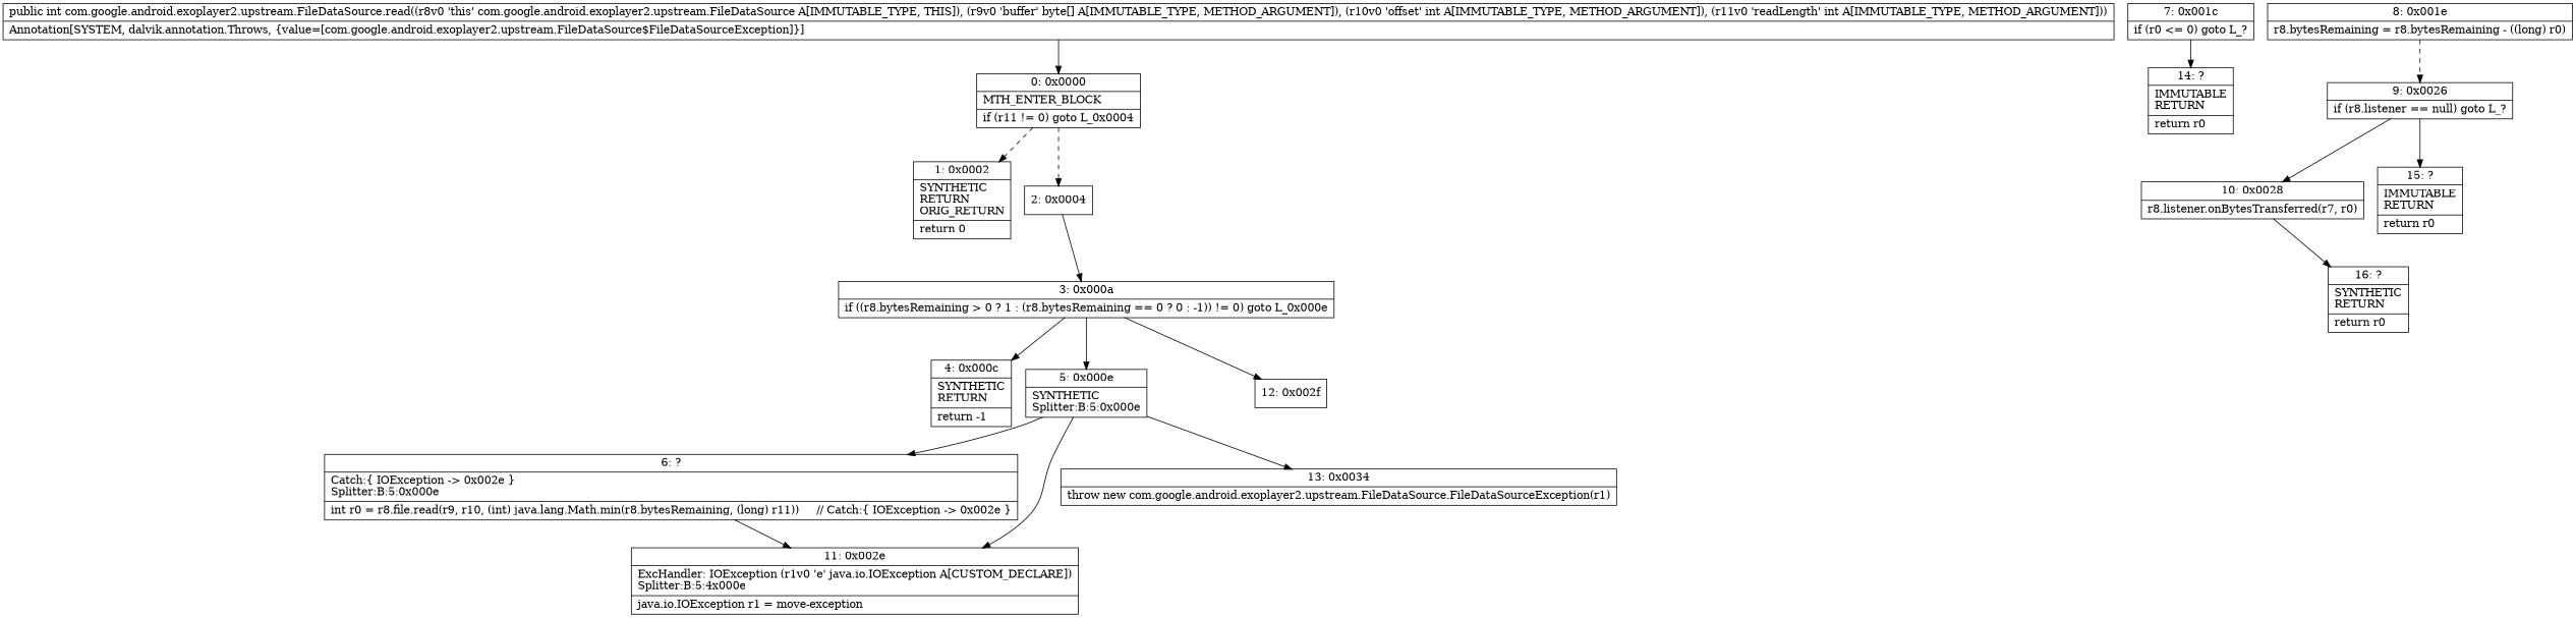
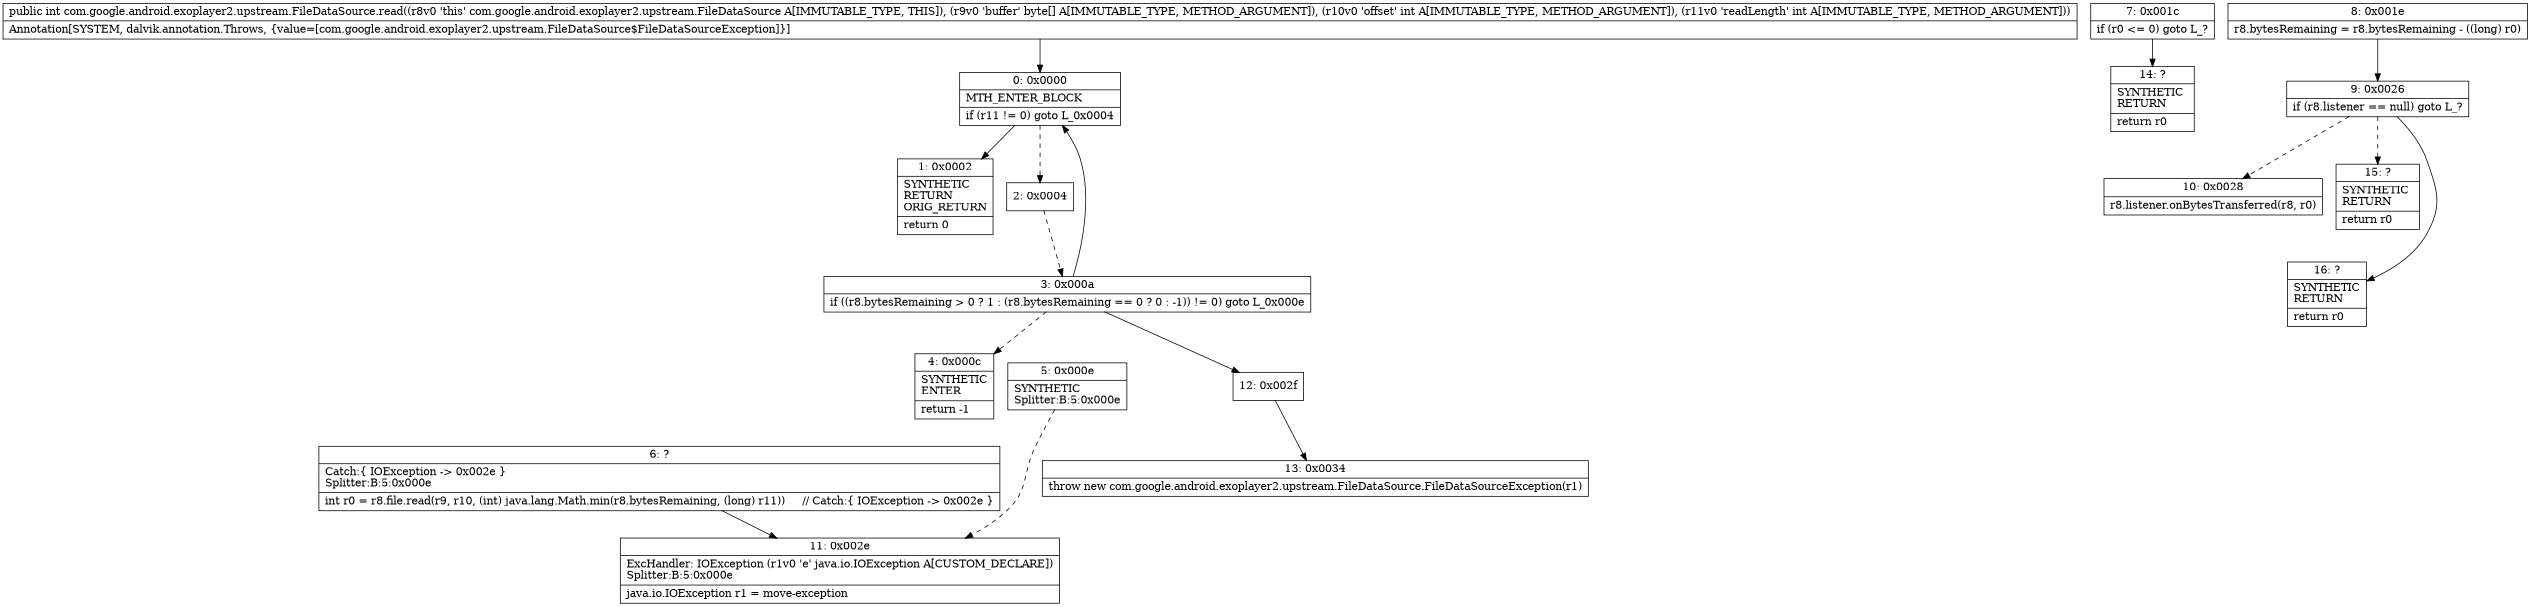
  digraph {
    node [shape=record]
    n1 [label="{0\:\ 0x0000|MTH_ENTER_BLOCK\l|if (r11 != 0) goto L_0x0004\l}"]
    n2 [label="{1\:\ 0x0002|SYNTHETIC\lRETURN\lORIG_RETURN\l|return 0\l}"]
    n3 [label="{2\:\ 0x0004}"]
    n4 [label="{3\:\ 0x000a|if ((r8.bytesRemaining \> 0 ? 1 : (r8.bytesRemaining == 0 ? 0 : \-1)) != 0) goto L_0x000e\l}"]
-   n5 [label="{4\:\ 0x000c|SYNTHETIC\lRETURN\l|return \-1\l}"]
+   n5 [label="{4\:\ 0x000c|SYNTHETIC\lENTER\l|return \-1\l}"]
    n6 [label="{5\:\ 0x000e|SYNTHETIC\lSplitter:B:5:0x000e\l}"]
    n7 [label="{12\:\ 0x002f}"]
    n8 [label="{6\:\ ?|Catch:\{ IOException \-\> 0x002e \}\lSplitter:B:5:0x000e\l|int r0 = r8.file.read(r9, r10, (int) java.lang.Math.min(r8.bytesRemaining, (long) r11))     \/\/ Catch:\{ IOException \-\> 0x002e \}\l}"]
-   n9 [label="{11\:\ 0x002e|ExcHandler: IOException (r1v0 'e' java.io.IOException A[CUSTOM_DECLARE])\lSplitter:B:5:4x000e\l|java.io.IOException r1 = move\-exception\l}"]
+   n9 [label="{11\:\ 0x002e|ExcHandler: IOException (r1v0 'e' java.io.IOException A[CUSTOM_DECLARE])\lSplitter:B:5:0x000e\l|java.io.IOException r1 = move\-exception\l}"]
    n10 [label="{7\:\ 0x001c|if (r0 \<= 0) goto L_?\l}"]
-   n11 [label="{14\:\ ?|IMMUTABLE\lRETURN\l|return r0\l}"]
+   n11 [label="{14\:\ ?|SYNTHETIC\lRETURN\l|return r0\l}"]
    n12 [label="{8\:\ 0x001e|r8.bytesRemaining = r8.bytesRemaining \- ((long) r0)\l}"]
    n13 [label="{9\:\ 0x0026|if (r8.listener == null) goto L_?\l}"]
-   n14 [label="{10\:\ 0x0028|r8.listener.onBytesTransferred(r7, r0)\l}"]
-   n15 [label="{15\:\ ?|IMMUTABLE\lRETURN\l|return r0\l}"]
+   n14 [label="{10\:\ 0x0028|r8.listener.onBytesTransferred(r8, r0)\l}"]
+   n15 [label="{15\:\ ?|SYNTHETIC\lRETURN\l|return r0\l}"]
    n16 [label="{16\:\ ?|SYNTHETIC\lRETURN\l|return r0\l}"]
    n17 [label="{13\:\ 0x0034|throw new com.google.android.exoplayer2.upstream.FileDataSource.FileDataSourceException(r1)\l}"]
    n18 [label="{public int com.google.android.exoplayer2.upstream.FileDataSource.read((r8v0 'this' com.google.android.exoplayer2.upstream.FileDataSource A[IMMUTABLE_TYPE, THIS]), (r9v0 'buffer' byte[] A[IMMUTABLE_TYPE, METHOD_ARGUMENT]), (r10v0 'offset' int A[IMMUTABLE_TYPE, METHOD_ARGUMENT]), (r11v0 'readLength' int A[IMMUTABLE_TYPE, METHOD_ARGUMENT]))  | Annotation[SYSTEM, dalvik.annotation.Throws, \{value=[com.google.android.exoplayer2.upstream.FileDataSource$FileDataSourceException]\}]\l}"]
-   n1 -> n2 [style=dashed]
+   n1 -> n2 [style=solid]
    n1 -> n3 [style=dashed]
-   n3 -> n4
-   n4 -> n5 [style=solid]
-   n4 -> n6
+   n3 -> n4 [style=dashed]
+   n4 -> n5 [style=dashed]
+   n4 -> n1
    n4 -> n7
-   n6 -> n8
-   n6 -> n9
-   n6 -> n17
+   n6 -> n9 [style=dashed]
+   n7 -> n17
    n8 -> n9
    n10 -> n11
-   n12 -> n13 [style=dashed]
-   n13 -> n14 [style=solid]
-   n13 -> n15
-   n14 -> n16
+   n12 -> n13
+   n13 -> n14 [style=dashed]
+   n13 -> n15 [style=dashed]
+   n13 -> n16
    n18 -> n1
  }
